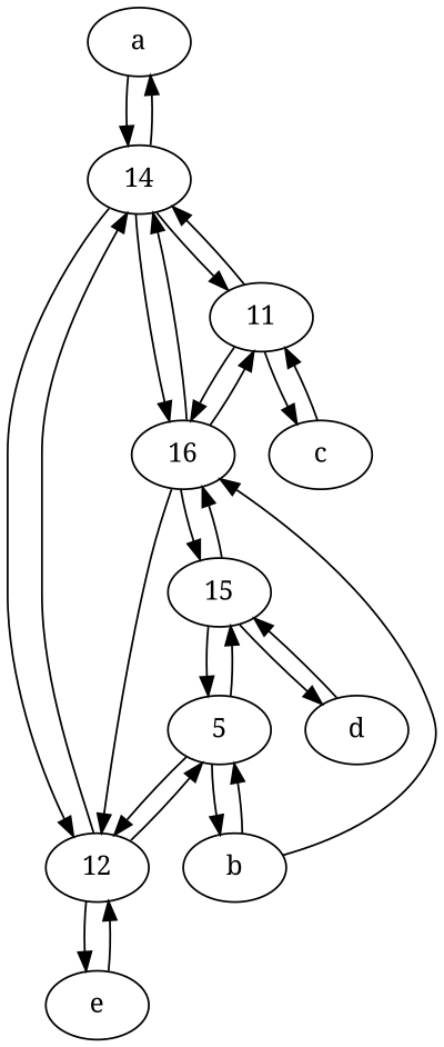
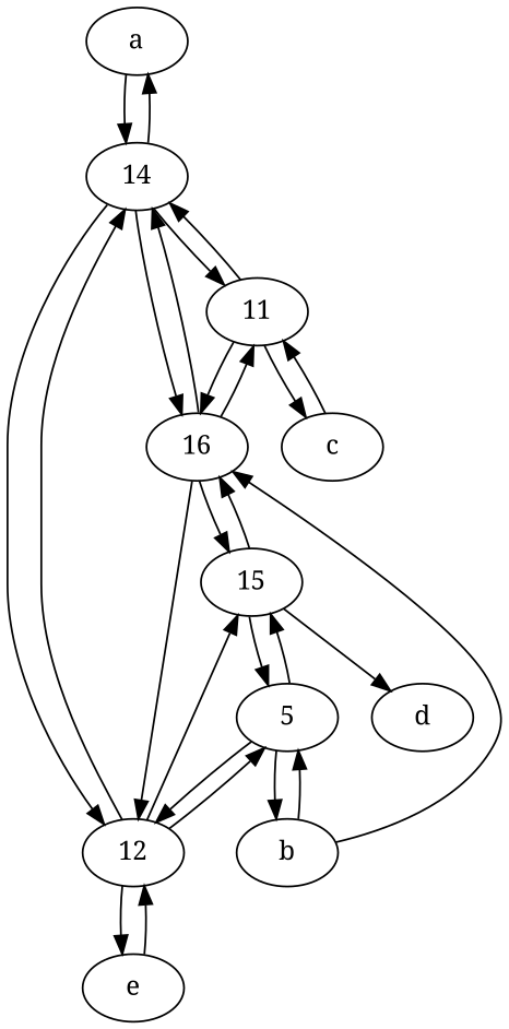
  digraph {
    fontname="Noto Serif"
    node [fontname="Noto Serif"]
    edge [fontname="Noto Serif"]
    a
    14
    12
    16
    11
    n6 [label=5]
    e
    15
    c
    d
    b
    a -> 14
    14 -> a
    14 -> 12
    14 -> 16
    14 -> 11
    12 -> 14
    12 -> n6
    12 -> e
    16 -> 14
    16 -> 12
    16 -> 11
    16 -> 15
    11 -> 14
    11 -> 16
    11 -> c
    n6 -> 12
    n6 -> 15
    n6 -> b
    e -> 12
    15 -> 16
    15 -> n6
    15 -> d
    c -> 11
-   d -> 15
+   12 -> 15
    b -> 16
    b -> n6
  }
